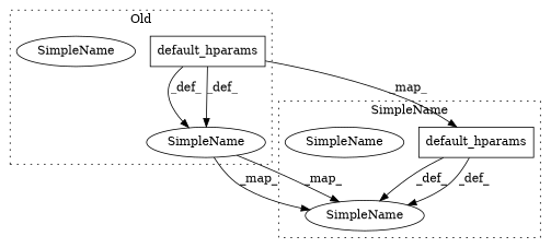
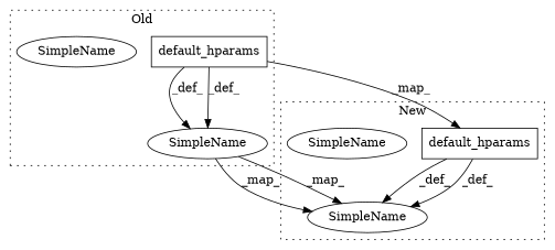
  digraph {
    node [a=42 l=7 s=2266 shape=ellipse]
    n1 [a=32 l=17 label=default_hparams s=2496 shape=box]
    n2 [label=SimpleName]
    n3 [label=SimpleName]
    n4 [a=32 l=17 label=default_hparams s=2716 shape=box]
    n5 [label=SimpleName s=2459]
    n6 [label=SimpleName s=2459]
    subgraph cluster_1 {
      label=Old
      style=dotted
      n1
      n2
      n3
    }
    subgraph cluster_2 {
-     label=SimpleName
+     label=New
      style=dotted
      n4
      n5
      n6
    }
    n1 -> n3 [label=_def_]
    n1 -> n3 [label=_def_]
    n1 -> n4 [label=_map_]
    n3 -> n6 [label=_map_]
    n3 -> n6 [label=_map_]
    n4 -> n6 [label=_def_]
    n4 -> n6 [label=_def_]
  }
